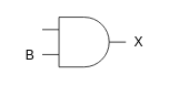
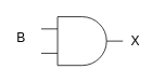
  <mxCell id="0" />
  <mxCell id="1" parent="0" />
  <mxCell id="2" value="" style="verticalLabelPosition=bottom;shadow=0;dashed=0;align=center;html=1;verticalAlign=top;shape=mxgraph.electrical.logic_gates.logic_gate;operation=and;" vertex="1" parent="1"><mxGeometry x="50" y="20" width="100" height="60" as="geometry" /></mxCell>
- <mxCell id="3" value="B" style="text;html=1;resizable=0;autosize=1;align=center;verticalAlign=middle;points=[];fillColor=none;strokeColor=none;rounded=0;fontSize=16;" vertex="1" parent="1"><mxGeometry x="20" y="56" width="30" height="20" as="geometry" /></mxCell>
+ <mxCell id="3" value="B" style="text;html=1;resizable=0;autosize=1;align=center;verticalAlign=middle;points=[];fillColor=none;strokeColor=none;rounded=0;fontSize=16;" vertex="1" parent="1"><mxGeometry x="10" y="36" width="30" height="20" as="geometry" /></mxCell>
  <mxCell id="4" value="X" style="text;html=1;resizable=0;autosize=1;align=center;verticalAlign=middle;points=[];fillColor=none;strokeColor=none;rounded=0;fontSize=16;" vertex="1" parent="1"><mxGeometry x="150" y="40" width="30" height="20" as="geometry" /></mxCell>
